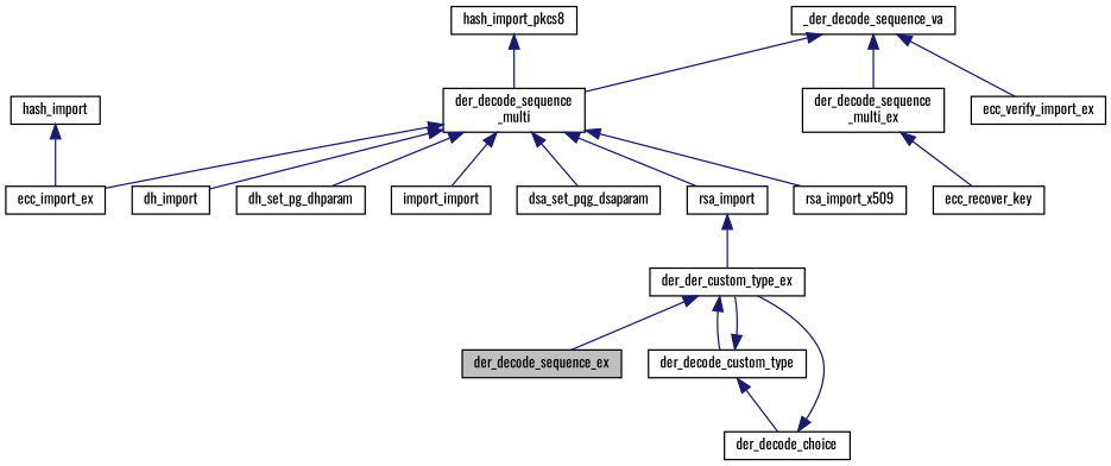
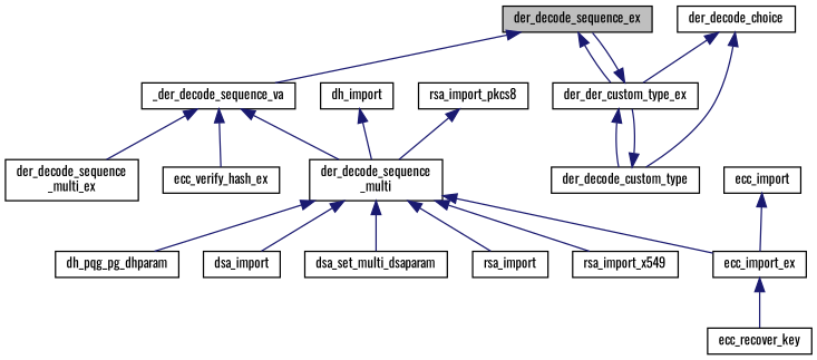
  digraph {
    fontname=Oswald
    rankdir=TB
    node [color=black fillcolor=white fontname=Oswald fontsize=10 shape=record style=filled]
    edge [color=midnightblue dir=back fontname=Oswald fontsize=10 labelfontname=Helvetica labelfontsize=10 style=solid]
    n1 [fillcolor=grey75 fontcolor=black height=0.2 label=der_decode_sequence_ex width=0.4]
    n2 [height=0.2 label=_der_decode_sequence_va width=0.4]
    n3 [height=0.2 label=der_der_custom_type_ex width=0.4]
    n4 [height=0.2 label="der_decode_sequence\l_multi" width=0.4]
    n5 [height=0.2 label="der_decode_sequence\l_multi_ex" width=0.4]
-   n6 [height=0.2 label=ecc_verify_import_ex width=0.4]
+   n6 [height=0.2 label=ecc_verify_hash_ex width=0.4]
    n7 [height=0.2 label=der_decode_custom_type width=0.4]
    n8 [height=0.2 label=dh_import width=0.4]
-   n9 [height=0.2 label=dh_set_pg_dhparam width=0.4]
-   n10 [height=0.2 label=import_import width=0.4]
-   n11 [height=0.2 label=dsa_set_pqg_dsaparam width=0.4]
+   n9 [height=0.2 label=dh_pqg_pg_dhparam width=0.4]
+   n10 [height=0.2 label=dsa_import width=0.4]
+   n11 [height=0.2 label=dsa_set_multi_dsaparam width=0.4]
    n12 [height=0.2 label=ecc_import_ex width=0.4]
    n13 [height=0.2 label=rsa_import width=0.4]
-   n14 [height=0.2 label=rsa_import_x509 width=0.4]
+   n14 [height=0.2 label=rsa_import_x549 width=0.4]
    n15 [height=0.2 label=ecc_recover_key width=0.4]
-   n16 [height=0.2 label=hash_import_pkcs8 width=0.4]
-   n17 [height=0.2 label=hash_import width=0.4]
+   n16 [height=0.2 label=rsa_import_pkcs8 width=0.4]
+   n17 [height=0.2 label=ecc_import width=0.4]
    n18 [height=0.2 label=der_decode_choice width=0.4]
-   n13 -> n3
+   n1 -> n2
+   n1 -> n3
    n2 -> n4
    n2 -> n5
    n2 -> n6
    n3 -> n1
    n3 -> n7
-   n4 -> n8
+   n8 -> n4
    n4 -> n9
    n4 -> n10
    n4 -> n11
    n4 -> n12
    n4 -> n13
    n4 -> n14
-   n5 -> n15
+   n12 -> n15
    n7 -> n3
-   n7 -> n18
+   n18 -> n7
    n16 -> n4
    n17 -> n12
    n18 -> n3
  }
